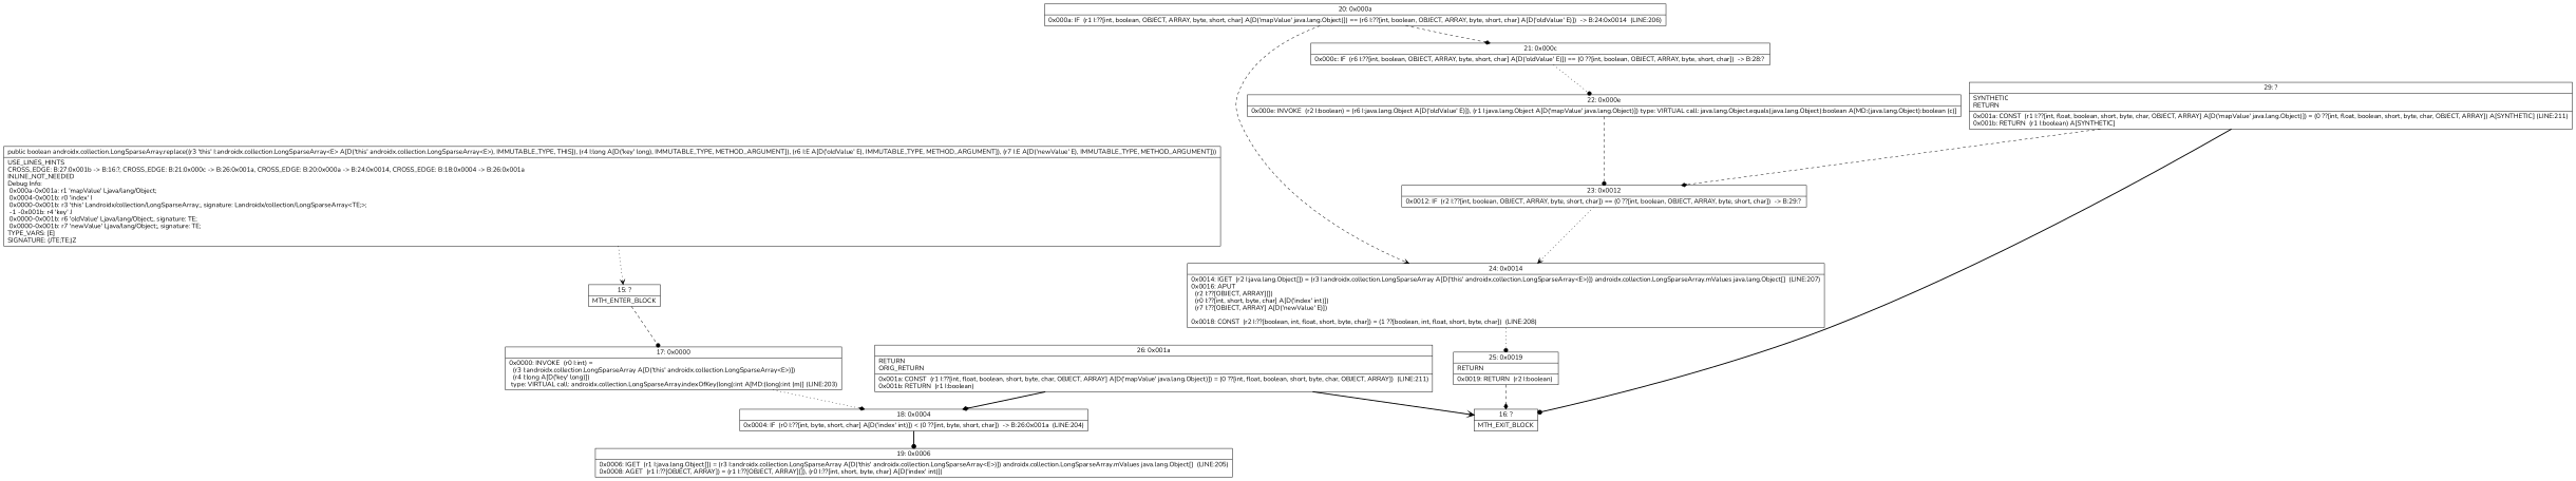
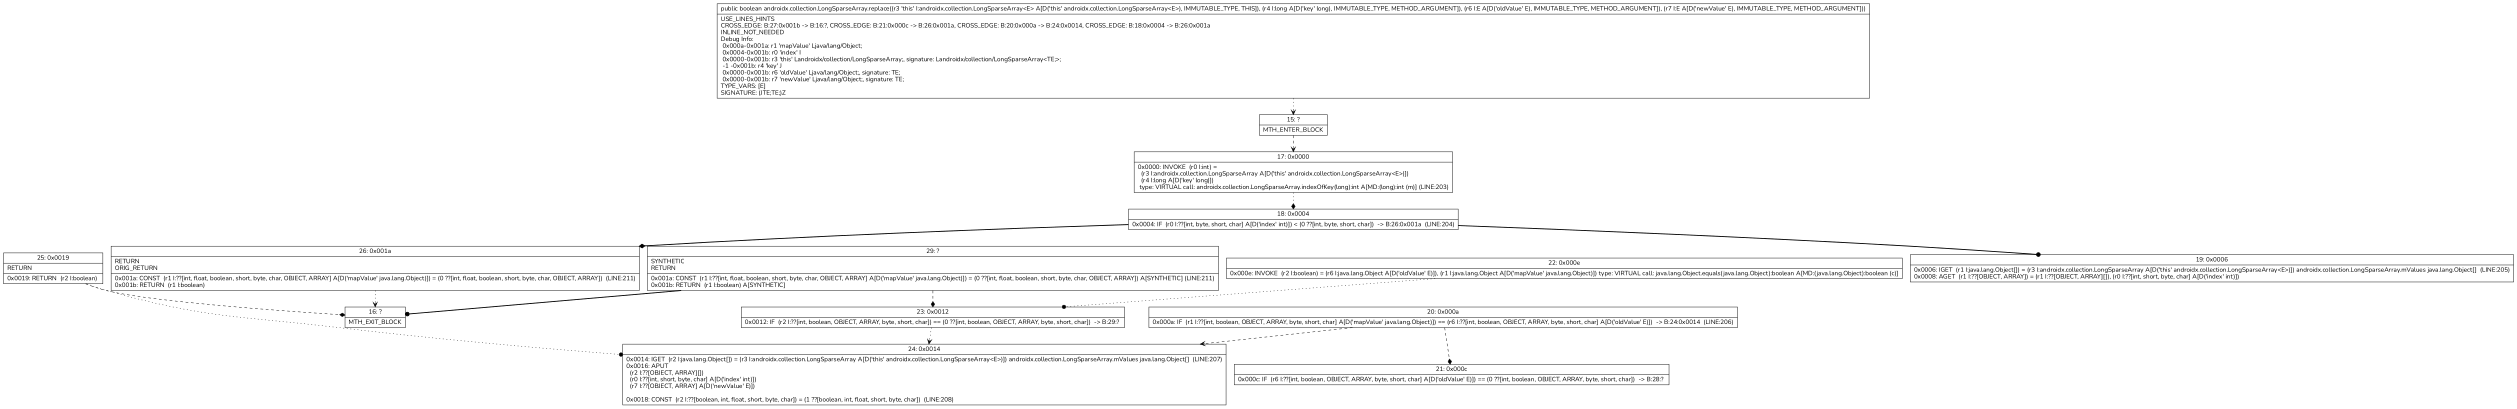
  digraph {
    fontname=Nunito
    node [fontname=Nunito shape=record]
    edge [arrowhead=dot fontname=Nunito style=dashed]
    n1 [label="{15\:\ ?|MTH_ENTER_BLOCK\l}"]
    n2 [label="{17\:\ 0x0000|0x0000: INVOKE  (r0 I:int) = \l  (r3 I:androidx.collection.LongSparseArray A[D('this' androidx.collection.LongSparseArray\<E\>)])\l  (r4 I:long A[D('key' long)])\l type: VIRTUAL call: androidx.collection.LongSparseArray.indexOfKey(long):int A[MD:(long):int (m)] (LINE:203)\l}"]
    n3 [label="{18\:\ 0x0004|0x0004: IF  (r0 I:??[int, byte, short, char] A[D('index' int)]) \< (0 ??[int, byte, short, char])  \-\> B:26:0x001a  (LINE:204)\l}"]
    n4 [label="{19\:\ 0x0006|0x0006: IGET  (r1 I:java.lang.Object[]) = (r3 I:androidx.collection.LongSparseArray A[D('this' androidx.collection.LongSparseArray\<E\>)]) androidx.collection.LongSparseArray.mValues java.lang.Object[]  (LINE:205)\l0x0008: AGET  (r1 I:??[OBJECT, ARRAY]) = (r1 I:??[OBJECT, ARRAY][]), (r0 I:??[int, short, byte, char] A[D('index' int)]) \l}"]
    n5 [label="{26\:\ 0x001a|RETURN\lORIG_RETURN\l|0x001a: CONST  (r1 I:??[int, float, boolean, short, byte, char, OBJECT, ARRAY] A[D('mapValue' java.lang.Object)]) = (0 ??[int, float, boolean, short, byte, char, OBJECT, ARRAY])  (LINE:211)\l0x001b: RETURN  (r1 I:boolean) \l}"]
    n6 [label="{16\:\ ?|MTH_EXIT_BLOCK\l}"]
    n7 [label="{20\:\ 0x000a|0x000a: IF  (r1 I:??[int, boolean, OBJECT, ARRAY, byte, short, char] A[D('mapValue' java.lang.Object)]) == (r6 I:??[int, boolean, OBJECT, ARRAY, byte, short, char] A[D('oldValue' E)])  \-\> B:24:0x0014  (LINE:206)\l}"]
    n8 [label="{21\:\ 0x000c|0x000c: IF  (r6 I:??[int, boolean, OBJECT, ARRAY, byte, short, char] A[D('oldValue' E)]) == (0 ??[int, boolean, OBJECT, ARRAY, byte, short, char])  \-\> B:28:? \l}"]
    n9 [label="{24\:\ 0x0014|0x0014: IGET  (r2 I:java.lang.Object[]) = (r3 I:androidx.collection.LongSparseArray A[D('this' androidx.collection.LongSparseArray\<E\>)]) androidx.collection.LongSparseArray.mValues java.lang.Object[]  (LINE:207)\l0x0016: APUT  \l  (r2 I:??[OBJECT, ARRAY][])\l  (r0 I:??[int, short, byte, char] A[D('index' int)])\l  (r7 I:??[OBJECT, ARRAY] A[D('newValue' E)])\l \l0x0018: CONST  (r2 I:??[boolean, int, float, short, byte, char]) = (1 ??[boolean, int, float, short, byte, char])  (LINE:208)\l}"]
    n10 [label="{22\:\ 0x000e|0x000e: INVOKE  (r2 I:boolean) = (r6 I:java.lang.Object A[D('oldValue' E)]), (r1 I:java.lang.Object A[D('mapValue' java.lang.Object)]) type: VIRTUAL call: java.lang.Object.equals(java.lang.Object):boolean A[MD:(java.lang.Object):boolean (c)]\l}"]
    n11 [label="{25\:\ 0x0019|RETURN\l|0x0019: RETURN  (r2 I:boolean) \l}"]
    n12 [label="{23\:\ 0x0012|0x0012: IF  (r2 I:??[int, boolean, OBJECT, ARRAY, byte, short, char]) == (0 ??[int, boolean, OBJECT, ARRAY, byte, short, char])  \-\> B:29:? \l}"]
    n13 [label="{29\:\ ?|SYNTHETIC\lRETURN\l|0x001a: CONST  (r1 I:??[int, float, boolean, short, byte, char, OBJECT, ARRAY] A[D('mapValue' java.lang.Object)]) = (0 ??[int, float, boolean, short, byte, char, OBJECT, ARRAY]) A[SYNTHETIC] (LINE:211)\l0x001b: RETURN  (r1 I:boolean) A[SYNTHETIC]\l}"]
    n14 [label="{public boolean androidx.collection.LongSparseArray.replace((r3 'this' I:androidx.collection.LongSparseArray\<E\> A[D('this' androidx.collection.LongSparseArray\<E\>), IMMUTABLE_TYPE, THIS]), (r4 I:long A[D('key' long), IMMUTABLE_TYPE, METHOD_ARGUMENT]), (r6 I:E A[D('oldValue' E), IMMUTABLE_TYPE, METHOD_ARGUMENT]), (r7 I:E A[D('newValue' E), IMMUTABLE_TYPE, METHOD_ARGUMENT]))  | USE_LINES_HINTS\lCROSS_EDGE: B:27:0x001b \-\> B:16:?, CROSS_EDGE: B:21:0x000c \-\> B:26:0x001a, CROSS_EDGE: B:20:0x000a \-\> B:24:0x0014, CROSS_EDGE: B:18:0x0004 \-\> B:26:0x001a\lINLINE_NOT_NEEDED\lDebug Info:\l  0x000a\-0x001a: r1 'mapValue' Ljava\/lang\/Object;\l  0x0004\-0x001b: r0 'index' I\l  0x0000\-0x001b: r3 'this' Landroidx\/collection\/LongSparseArray;, signature: Landroidx\/collection\/LongSparseArray\<TE;\>;\l  \-1 \-0x001b: r4 'key' J\l  0x0000\-0x001b: r6 'oldValue' Ljava\/lang\/Object;, signature: TE;\l  0x0000\-0x001b: r7 'newValue' Ljava\/lang\/Object;, signature: TE;\lTYPE_VARS: [E]\lSIGNATURE: (JTE;TE;)Z\l}"]
-   n1 -> n2
+   n1 -> n2 [arrowhead=vee]
    n2 -> n3 [arrowhead=diamond style=dotted]
    n3 -> n4 [style=bold]
-   n5 -> n3 [arrowhead=diamond style=bold]
-   n5 -> n6 [arrowhead=vee style=bold]
+   n3 -> n5 [arrowhead=diamond style=bold]
+   n5 -> n6 [arrowhead=vee style=dotted]
    n7 -> n8 [arrowhead=diamond]
    n7 -> n9 [arrowhead=vee]
-   n8 -> n10 [style=dotted]
-   n9 -> n11 [style=dotted]
-   n10 -> n12
+   n11 -> n9 [style=dotted]
+   n10 -> n12 [style=dotted]
    n11 -> n6 [arrowhead=diamond]
    n12 -> n9 [arrowhead=vee style=dotted]
    n13 -> n6 [style=bold]
    n13 -> n12 [arrowhead=diamond]
    n14 -> n1 [arrowhead=vee style=dotted]
  }
